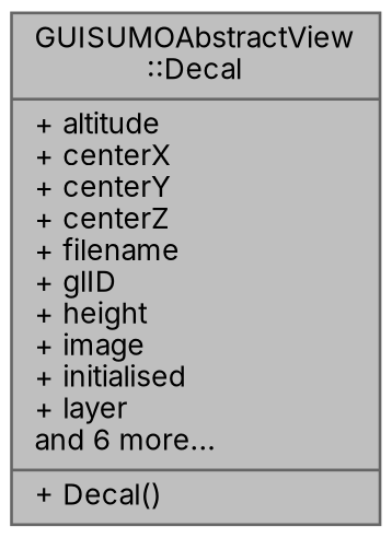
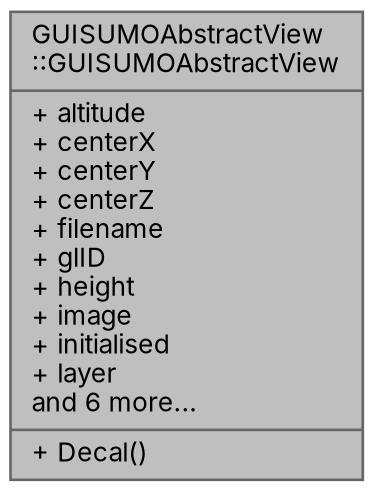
  digraph {
    fontname=Inter
-   n1 [color=gray40 fillcolor=grey75 fontcolor=black fontname=Inter fontsize=10 height=0.2 label="{GUISUMOAbstractView\l::Decal\n|+ altitude\l+ centerX\l+ centerY\l+ centerZ\l+ filename\l+ glID\l+ height\l+ image\l+ initialised\l+ layer\land 6 more...\l|+ Decal()\l}" shape=record style=filled width=0.4]
+   n1 [color=gray40 fillcolor=grey75 fontcolor=black fontname=Inter fontsize=10 height=0.2 label="{GUISUMOAbstractView\l::GUISUMOAbstractView\n|+ altitude\l+ centerX\l+ centerY\l+ centerZ\l+ filename\l+ glID\l+ height\l+ image\l+ initialised\l+ layer\land 6 more...\l|+ Decal()\l}" shape=record style=filled width=0.4]
  }
